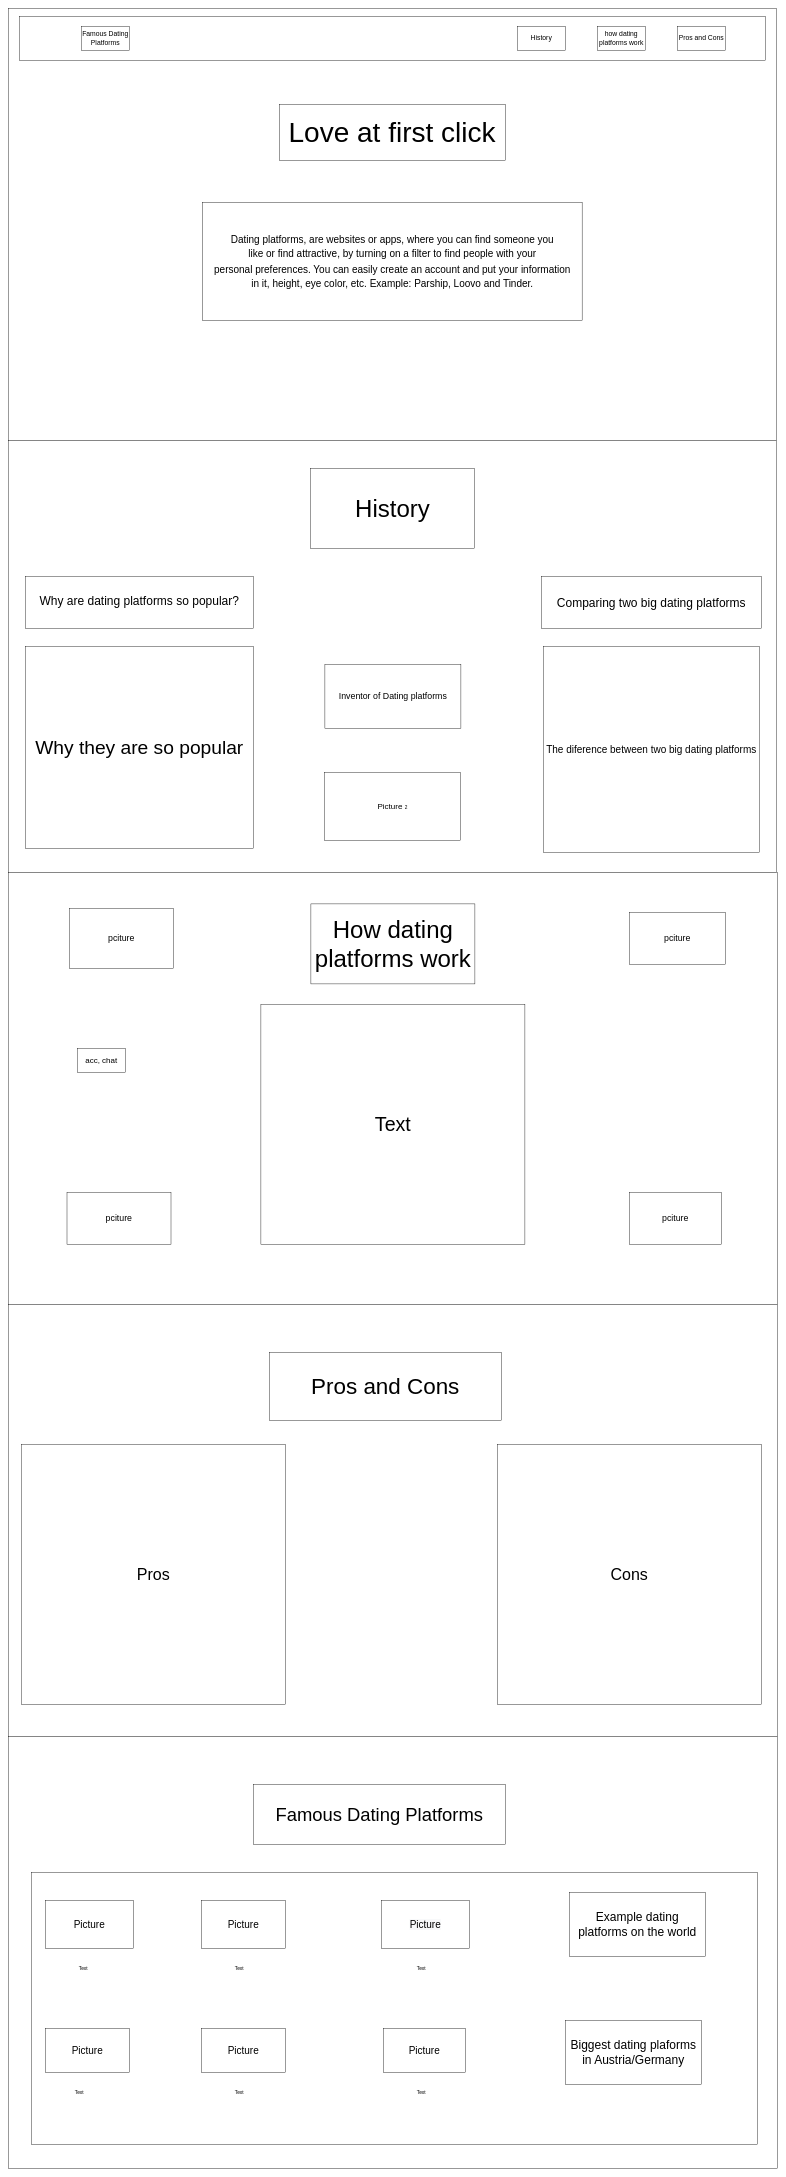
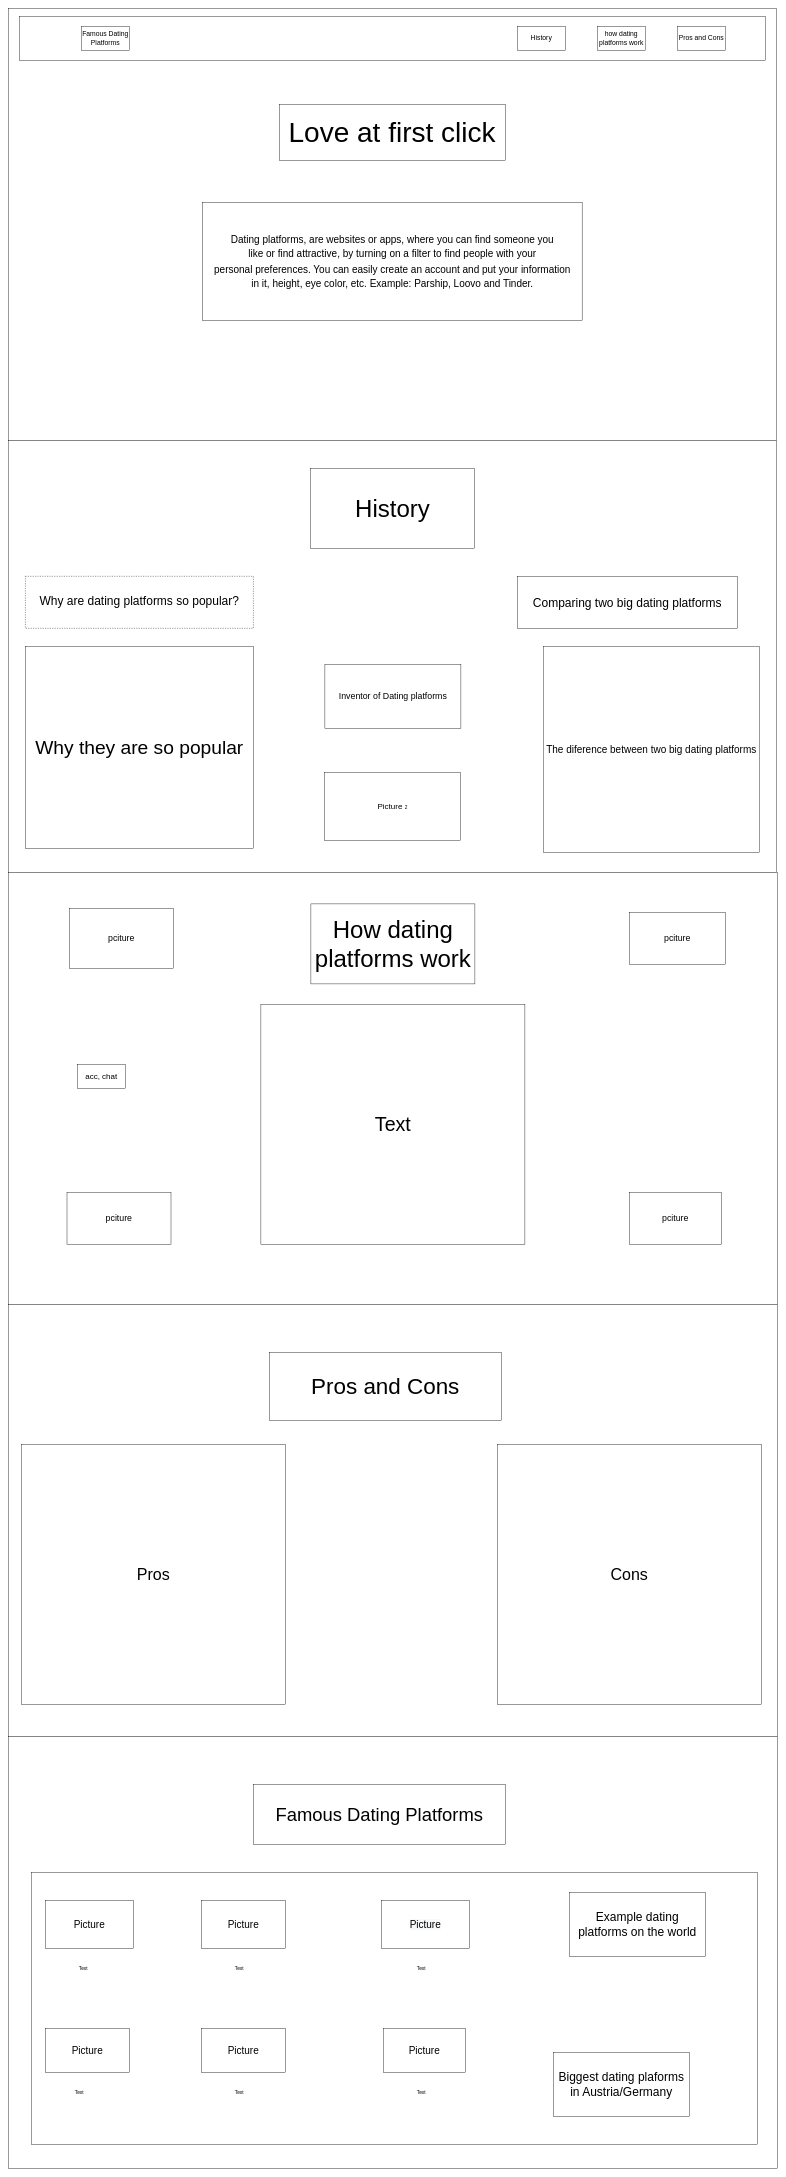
  <mxCell id="0" />
  <mxCell id="1" parent="0" />
  <mxCell id="2" value="" style="rounded=0;whiteSpace=wrap;html=1;" parent="1" vertex="1"><mxGeometry x="20.5" y="20" width="1920" height="1080" as="geometry" /></mxCell>
  <mxCell id="3" value="&lt;font style=&quot;font-size: 70px&quot;&gt;Love at first click&lt;/font&gt;" style="rounded=0;whiteSpace=wrap;html=1;" parent="1" vertex="1"><mxGeometry x="698.32" y="260" width="564.37" height="140" as="geometry" /></mxCell>
  <mxCell id="4" value="" style="rounded=0;whiteSpace=wrap;html=1;" parent="1" vertex="1"><mxGeometry x="48" y="40" width="1865" height="110" as="geometry" /></mxCell>
  <mxCell id="5" value="&lt;font style=&quot;font-size: 17px&quot;&gt;History&lt;/font&gt;" style="rounded=0;whiteSpace=wrap;html=1;" parent="1" vertex="1"><mxGeometry x="1293" y="65" width="120" height="60" as="geometry" /></mxCell>
  <mxCell id="6" value="&lt;font style=&quot;font-size: 17px&quot;&gt;how dating platforms work&lt;/font&gt;" style="rounded=0;whiteSpace=wrap;html=1;" parent="1" vertex="1"><mxGeometry x="1493" y="65" width="120" height="60" as="geometry" /></mxCell>
  <mxCell id="7" value="&lt;font style=&quot;font-size: 17px&quot;&gt;Pros and Cons&lt;/font&gt;" style="rounded=0;whiteSpace=wrap;html=1;" parent="1" vertex="1"><mxGeometry x="1693" y="65" width="120" height="60" as="geometry" /></mxCell>
  <mxCell id="8" value="&lt;font style=&quot;font-size: 17px&quot;&gt;Famous Dating Platforms&lt;/font&gt;" style="rounded=0;whiteSpace=wrap;html=1;" parent="1" vertex="1"><mxGeometry x="203" y="65" width="120" height="60" as="geometry" /></mxCell>
  <mxCell id="9" value="&lt;p class=&quot;MsoNormal&quot; style=&quot;line-height: 150% ; font-size: 25px&quot;&gt;&lt;span lang=&quot;EN-US&quot;&gt;Dating platforms, are websites or apps, where you can find someone you&lt;br&gt;like or find attractive, by turning on a filter to find people with your&lt;br&gt;personal preferences. You can easily create an account and put your information&lt;br&gt;in it, height, eye color, etc. Example: Parship, Loovo and Tinder.&lt;/span&gt;&lt;/p&gt;" style="rounded=0;whiteSpace=wrap;html=1;" parent="1" vertex="1"><mxGeometry x="506.13" y="505" width="948.75" height="295" as="geometry" /></mxCell>
  <mxCell id="10" value="" style="rounded=0;whiteSpace=wrap;html=1;" parent="1" vertex="1"><mxGeometry x="20.5" y="1100" width="1920" height="1080" as="geometry" /></mxCell>
  <mxCell id="11" value="&lt;font style=&quot;font-size: 60px&quot;&gt;History&lt;/font&gt;" style="rounded=0;whiteSpace=wrap;html=1;" parent="1" vertex="1"><mxGeometry x="775.5" y="1170" width="410" height="200" as="geometry" /></mxCell>
- <mxCell id="12" value="&lt;p class=&quot;MsoNormal&quot; align=&quot;center&quot; style=&quot;line-height: 150%&quot;&gt;&lt;span lang=&quot;EN-US&quot; style=&quot;line-height: 150%&quot;&gt;&lt;font style=&quot;font-size: 30px&quot;&gt;Why are dating platforms so popular?&lt;/font&gt;&lt;font color=&quot;#70ad47&quot; style=&quot;font-weight: bold&quot;&gt;&lt;span style=&quot;font-size: 16pt ; font-size: 16pt&quot;&gt;&lt;/span&gt;&lt;/font&gt;&lt;/span&gt;&lt;/p&gt;" style="rounded=0;whiteSpace=wrap;html=1;" parent="1" vertex="1"><mxGeometry x="63" y="1440" width="570" height="130" as="geometry" /></mxCell>
+ <mxCell id="12" value="&lt;p class=&quot;MsoNormal&quot; align=&quot;center&quot; style=&quot;line-height: 150%&quot;&gt;&lt;span lang=&quot;EN-US&quot; style=&quot;line-height: 150%&quot;&gt;&lt;font style=&quot;font-size: 30px&quot;&gt;Why are dating platforms so popular?&lt;/font&gt;&lt;font color=&quot;#70ad47&quot; style=&quot;font-weight: bold&quot;&gt;&lt;span style=&quot;font-size: 16pt ; font-size: 16pt&quot;&gt;&lt;/span&gt;&lt;/font&gt;&lt;/span&gt;&lt;/p&gt;" style="rounded=0;whiteSpace=wrap;html=1;dashed=1;" parent="1" vertex="1"><mxGeometry x="63" y="1440" width="570" height="130" as="geometry" /></mxCell>
  <mxCell id="13" value="&lt;font style=&quot;font-size: 48px&quot;&gt;Why they are so popular&lt;/font&gt;" style="rounded=0;whiteSpace=wrap;html=1;" parent="1" vertex="1"><mxGeometry x="63" y="1615" width="570" height="505" as="geometry" /></mxCell>
- <mxCell id="14" value="&lt;font style=&quot;font-size: 30px&quot;&gt;Comparing two big dating platforms&lt;/font&gt;" style="rounded=0;whiteSpace=wrap;html=1;" parent="1" vertex="1"><mxGeometry x="1353" y="1440" width="550" height="130" as="geometry" /></mxCell>
+ <mxCell id="14" value="&lt;font style=&quot;font-size: 30px&quot;&gt;Comparing two big dating platforms&lt;/font&gt;" style="rounded=0;whiteSpace=wrap;html=1;" parent="1" vertex="1"><mxGeometry x="1293" y="1440" width="550" height="130" as="geometry" /></mxCell>
  <mxCell id="15" value="&lt;font style=&quot;font-size: 25px&quot;&gt;The diference between two big dating platforms&lt;/font&gt;" style="rounded=0;whiteSpace=wrap;html=1;" parent="1" vertex="1"><mxGeometry x="1358" y="1615" width="540" height="515" as="geometry" /></mxCell>
  <mxCell id="16" value="&lt;font style=&quot;font-size: 20px&quot;&gt;Picture &lt;/font&gt;2" style="rounded=0;whiteSpace=wrap;html=1;" parent="1" vertex="1"><mxGeometry x="810.5" y="1930" width="340" height="170" as="geometry" /></mxCell>
  <mxCell id="17" value="&lt;font style=&quot;font-size: 22px&quot;&gt;Inventor of Dating platforms&lt;/font&gt;" style="rounded=0;whiteSpace=wrap;html=1;" parent="1" vertex="1"><mxGeometry x="811.75" y="1660" width="340" height="160" as="geometry" /></mxCell>
  <mxCell id="18" value="&#10;&#10;&lt;span style=&quot;color: rgb(0, 0, 0); font-family: helvetica; font-size: 22px; font-style: normal; font-weight: 400; letter-spacing: normal; text-align: center; text-indent: 0px; text-transform: none; word-spacing: 0px; background-color: rgb(248, 249, 250); display: inline; float: none;&quot;&gt;pciture&lt;/span&gt;&#10;&#10;" style="rounded=0;whiteSpace=wrap;html=1;" parent="1" vertex="1"><mxGeometry x="20.5" y="2180" width="1922.5" height="1080" as="geometry" /></mxCell>
  <mxCell id="19" value="&lt;span style=&quot;font-size: 60px&quot;&gt;How dating platforms work&lt;/span&gt;" style="rounded=0;whiteSpace=wrap;html=1;" parent="1" vertex="1"><mxGeometry x="776.75" y="2259" width="410" height="200" as="geometry" /></mxCell>
  <mxCell id="20" value="&lt;font style=&quot;font-size: 49px&quot;&gt;Text&lt;/font&gt;" style="rounded=0;whiteSpace=wrap;html=1;" parent="1" vertex="1"><mxGeometry x="651.75" y="2510" width="660" height="600" as="geometry" /></mxCell>
  <mxCell id="21" value="&lt;font style=&quot;font-size: 22px&quot;&gt;pciture&lt;/font&gt;" style="rounded=0;whiteSpace=wrap;html=1;" parent="1" vertex="1"><mxGeometry x="173" y="2270" width="260" height="150" as="geometry" /></mxCell>
  <mxCell id="22" value="&lt;font style=&quot;font-size: 22px&quot;&gt;pciture&lt;/font&gt;" style="rounded=0;whiteSpace=wrap;html=1;" parent="1" vertex="1"><mxGeometry x="167" y="2980" width="260" height="130" as="geometry" /></mxCell>
  <mxCell id="23" value="&lt;font style=&quot;font-size: 22px&quot;&gt;pciture&lt;/font&gt;" style="rounded=0;whiteSpace=wrap;html=1;" parent="1" vertex="1"><mxGeometry x="1573" y="2980" width="230" height="130" as="geometry" /></mxCell>
  <mxCell id="24" value="&lt;font style=&quot;font-size: 22px&quot;&gt;pciture&lt;/font&gt;" style="rounded=0;whiteSpace=wrap;html=1;" parent="1" vertex="1"><mxGeometry x="1573" y="2280" width="240" height="130" as="geometry" /></mxCell>
  <mxCell id="25" value="" style="rounded=0;whiteSpace=wrap;html=1;" parent="1" vertex="1"><mxGeometry x="20.5" y="3260" width="1922.5" height="1080" as="geometry" /></mxCell>
  <mxCell id="26" value="&lt;font style=&quot;font-size: 56px&quot;&gt;Pros and Cons&lt;/font&gt;" style="rounded=0;whiteSpace=wrap;html=1;" parent="1" vertex="1"><mxGeometry x="673" y="3380" width="580" height="170" as="geometry" /></mxCell>
  <mxCell id="27" value="&lt;font style=&quot;font-size: 40px&quot;&gt;Pros&lt;/font&gt;" style="rounded=0;whiteSpace=wrap;html=1;" parent="1" vertex="1"><mxGeometry x="53" y="3610" width="660" height="650" as="geometry" /></mxCell>
  <mxCell id="28" value="&lt;font style=&quot;font-size: 40px&quot;&gt;Cons&lt;/font&gt;" style="rounded=0;whiteSpace=wrap;html=1;" parent="1" vertex="1"><mxGeometry x="1243" y="3610" width="660" height="650" as="geometry" /></mxCell>
  <mxCell id="29" value="" style="rounded=0;whiteSpace=wrap;html=1;" parent="1" vertex="1"><mxGeometry x="20.5" y="4340" width="1922.5" height="1080" as="geometry" /></mxCell>
  <mxCell id="30" value="&lt;font style=&quot;font-size: 46px&quot;&gt;Famous Dating Platforms&lt;/font&gt;" style="rounded=0;whiteSpace=wrap;html=1;" parent="1" vertex="1"><mxGeometry x="633" y="4460" width="630" height="150" as="geometry" /></mxCell>
  <mxCell id="31" value="" style="rounded=0;whiteSpace=wrap;html=1;" parent="1" vertex="1"><mxGeometry x="78" y="4680" width="1815" height="680" as="geometry" /></mxCell>
  <mxCell id="32" value="&lt;font style=&quot;font-size: 25px&quot;&gt;Picture&lt;/font&gt;" style="rounded=0;whiteSpace=wrap;html=1;" parent="1" vertex="1"><mxGeometry x="113" y="4750" width="220" height="120" as="geometry" /></mxCell>
  <mxCell id="33" value="Text" style="text;html=1;strokeColor=none;fillColor=none;align=center;verticalAlign=middle;whiteSpace=wrap;rounded=0;" parent="1" vertex="1"><mxGeometry x="1028" y="5210" width="50" height="40" as="geometry" /></mxCell>
  <mxCell id="34" value="&lt;span style=&quot;font-size: 25px&quot;&gt;Picture&lt;/span&gt;" style="rounded=0;whiteSpace=wrap;html=1;" parent="1" vertex="1"><mxGeometry x="113" y="5070" width="210" height="110" as="geometry" /></mxCell>
  <mxCell id="35" value="&lt;span style=&quot;font-size: 25px&quot;&gt;Picture&lt;/span&gt;" style="rounded=0;whiteSpace=wrap;html=1;" parent="1" vertex="1"><mxGeometry x="503" y="5070" width="210" height="110" as="geometry" /></mxCell>
  <mxCell id="36" value="&lt;span style=&quot;font-size: 25px&quot;&gt;Picture&lt;/span&gt;" style="rounded=0;whiteSpace=wrap;html=1;" parent="1" vertex="1"><mxGeometry x="958" y="5070" width="205" height="110" as="geometry" /></mxCell>
  <mxCell id="37" value="&#10;&#10;&lt;span style=&quot;color: rgb(0, 0, 0); font-family: helvetica; font-size: 25px; font-style: normal; font-weight: 400; letter-spacing: normal; text-align: center; text-indent: 0px; text-transform: none; word-spacing: 0px; background-color: rgb(248, 249, 250); display: inline; float: none;&quot;&gt;Picture&lt;/span&gt;&#10;&#10;" style="rounded=0;whiteSpace=wrap;html=1;" parent="1" vertex="1"><mxGeometry x="953" y="4750" width="220" height="120" as="geometry" /></mxCell>
  <mxCell id="38" value="&lt;span style=&quot;font-size: 25px&quot;&gt;Picture&lt;/span&gt;" style="rounded=0;whiteSpace=wrap;html=1;" parent="1" vertex="1"><mxGeometry x="503" y="4750" width="210" height="120" as="geometry" /></mxCell>
  <mxCell id="39" value="Text" style="text;html=1;strokeColor=none;fillColor=none;align=center;verticalAlign=middle;whiteSpace=wrap;rounded=0;" parent="1" vertex="1"><mxGeometry x="573" y="5210" width="50" height="40" as="geometry" /></mxCell>
  <mxCell id="40" value="Text" style="text;html=1;strokeColor=none;fillColor=none;align=center;verticalAlign=middle;whiteSpace=wrap;rounded=0;" parent="1" vertex="1"><mxGeometry x="173" y="5210" width="50" height="40" as="geometry" /></mxCell>
  <mxCell id="41" value="Text" style="text;html=1;strokeColor=none;fillColor=none;align=center;verticalAlign=middle;whiteSpace=wrap;rounded=0;" parent="1" vertex="1"><mxGeometry x="1028" y="4900" width="50" height="40" as="geometry" /></mxCell>
  <mxCell id="42" value="Text" style="text;html=1;strokeColor=none;fillColor=none;align=center;verticalAlign=middle;whiteSpace=wrap;rounded=0;" parent="1" vertex="1"><mxGeometry x="573" y="4900" width="50" height="40" as="geometry" /></mxCell>
  <mxCell id="43" value="&lt;font style=&quot;font-size: 30px&quot;&gt;Example dating platforms on the world&lt;/font&gt;" style="rounded=0;whiteSpace=wrap;html=1;" parent="1" vertex="1"><mxGeometry x="1423" y="4730" width="340" height="160" as="geometry" /></mxCell>
  <mxCell id="44" value="Text" style="text;html=1;strokeColor=none;fillColor=none;align=center;verticalAlign=middle;whiteSpace=wrap;rounded=0;" parent="1" vertex="1"><mxGeometry x="183" y="4900" width="50" height="40" as="geometry" /></mxCell>
- <mxCell id="45" value="&lt;span style=&quot;font-size: 30px&quot;&gt;Biggest dating plaforms in Austria/Germany&lt;/span&gt;" style="rounded=0;whiteSpace=wrap;html=1;" parent="1" vertex="1"><mxGeometry x="1413" y="5050" width="340" height="160" as="geometry" /></mxCell>
- <mxCell id="46" value="&lt;font style=&quot;font-size: 20px&quot;&gt;acc, chat&lt;/font&gt;" style="rounded=0;whiteSpace=wrap;html=1;" vertex="1" parent="1"><mxGeometry x="193" y="2620" width="120" height="60" as="geometry" /></mxCell>
+ <mxCell id="45" value="&lt;span style=&quot;font-size: 30px&quot;&gt;Biggest dating plaforms in Austria/Germany&lt;/span&gt;" style="rounded=0;whiteSpace=wrap;html=1;" parent="1" vertex="1"><mxGeometry x="1383" y="5130" width="340" height="160" as="geometry" /></mxCell>
+ <mxCell id="46" value="&lt;font style=&quot;font-size: 20px&quot;&gt;acc, chat&lt;/font&gt;" style="rounded=0;whiteSpace=wrap;html=1;" vertex="1" parent="1"><mxGeometry x="193" y="2660" width="120" height="60" as="geometry" /></mxCell>
